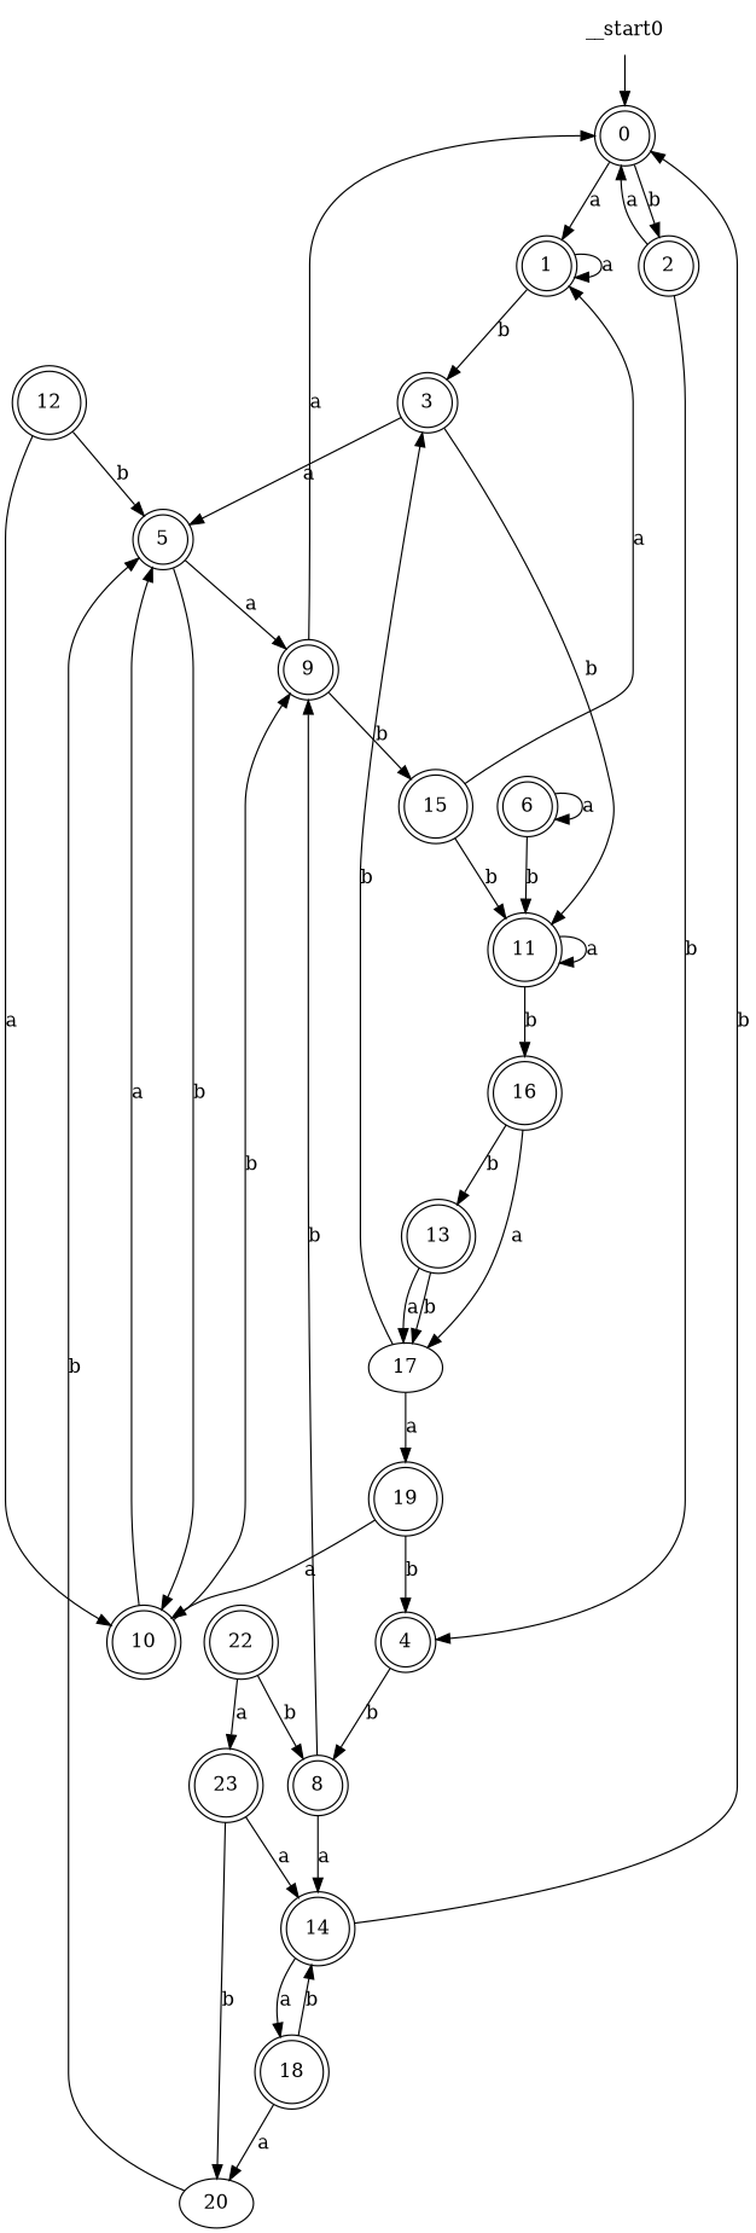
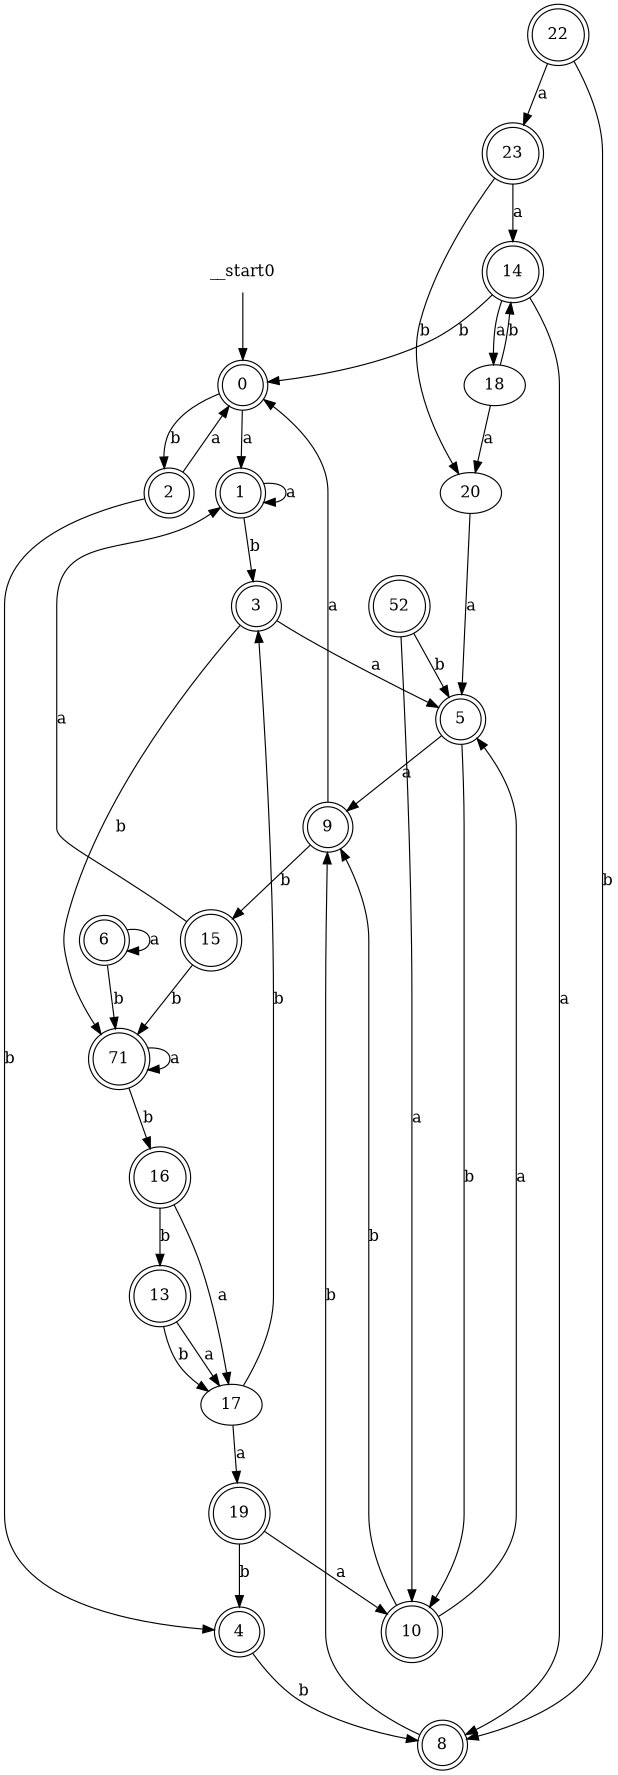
  digraph {
    node [shape=doublecircle]
    __start0 [shape=none]
    0
    1
    2
    3
    4
    5
-   11
+   11 [label=71]
    8
    9
    10
    6
    14
    15
    16
-   12
+   12 [label=52]
    17 [shape=""]
    13
-   18
+   18 [shape=ellipse]
    19
    20 [shape=""]
    22
    23
    __start0 -> 0
    0 -> 1 [label=a]
    0 -> 2 [label=b]
    1 -> 1 [label=a]
    1 -> 3 [label=b]
    2 -> 0 [label=a]
    2 -> 4 [label=b]
    3 -> 5 [label=a]
    3 -> 11 [label=b]
    4 -> 8 [label=b]
    5 -> 9 [label=a]
    5 -> 10 [label=b]
    11 -> 11 [label=a]
    11 -> 16 [label=b]
    8 -> 9 [label=b]
-   8 -> 14 [label=a]
+   14 -> 8 [label=a]
    9 -> 0 [label=a]
    9 -> 15 [label=b]
    10 -> 5 [label=a]
    10 -> 9 [label=b]
    6 -> 11 [label=b]
    6 -> 6 [label=a]
    14 -> 0 [label=b]
    14 -> 18 [label=a]
    15 -> 1 [label=a]
    15 -> 11 [label=b]
    16 -> 17 [label=a]
    16 -> 13 [label=b]
    12 -> 5 [label=b]
    12 -> 10 [label=a]
    17 -> 3 [label=b]
    17 -> 19 [label=a]
    13 -> 17 [label=a]
    13 -> 17 [label=b]
    18 -> 14 [label=b]
    18 -> 20 [label=a]
    19 -> 4 [label=b]
    19 -> 10 [label=a]
-   20 -> 5 [label=b]
+   20 -> 5 [label=a]
    22 -> 8 [label=b]
    22 -> 23 [label=a]
    23 -> 14 [label=a]
    23 -> 20 [label=b]
  }
